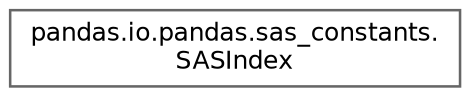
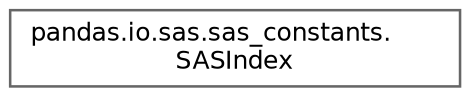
  digraph {
    rankdir=LR
    fontname="DejaVu Sans"
-   n1 [color=grey40 fillcolor=white fontname="DejaVu Sans" fontsize=10 height=0.2 label="pandas.io.pandas.sas_constants.\lSASIndex" shape=box style=filled width=0.4]
+   n1 [color=grey40 fillcolor=white fontname="DejaVu Sans" fontsize=10 height=0.2 label="pandas.io.sas.sas_constants.\lSASIndex" shape=box style=filled width=0.4]
  }
